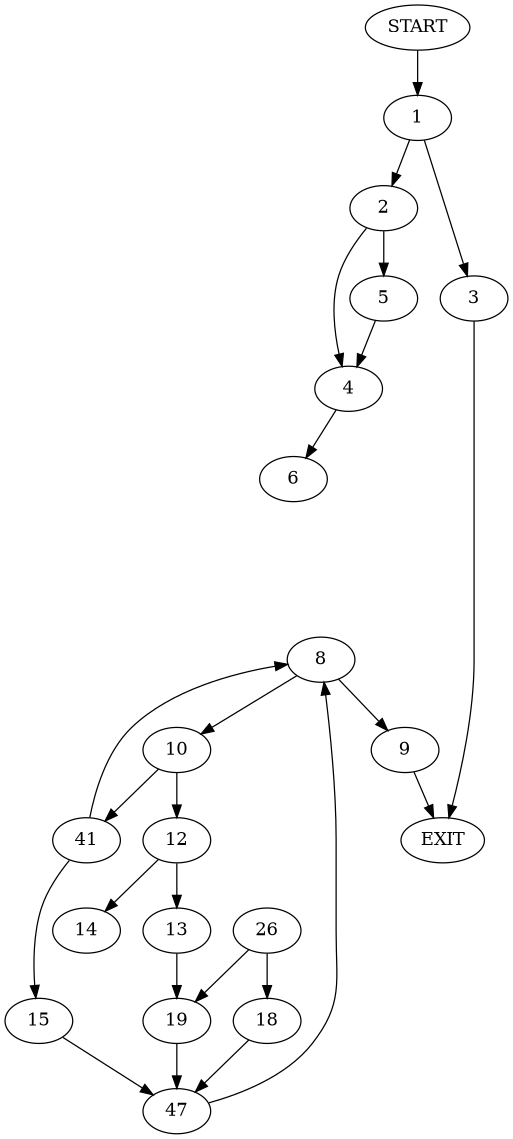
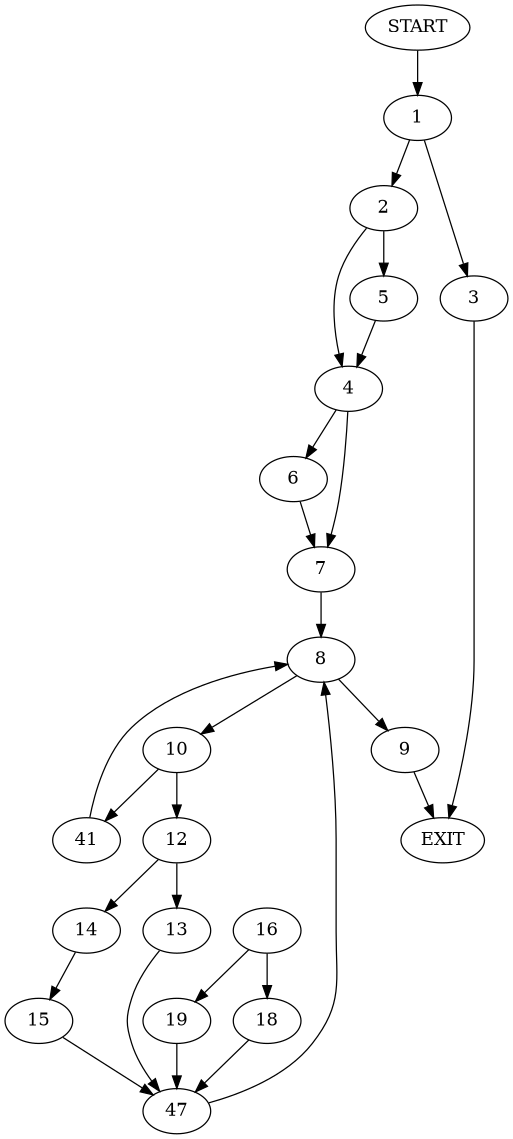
  digraph {
    n1 [label=START]
    1
    2
    3
    n5 [label=EXIT]
    4
    5
    6
+   7
    8
    9
    10
    n13 [label=41]
    12
    13
    14
    n17 [label=47]
    15
-   16 [label=26]
+   16
    18
    19
    n1 -> 1
    1 -> 2
    1 -> 3
    2 -> 4
    2 -> 5
    3 -> n5
    4 -> 6
+   4 -> 7
    5 -> 4
+   6 -> 7
+   7 -> 8
    8 -> 9
    8 -> 10
    9 -> n5
    10 -> n13
    10 -> 12
    n13 -> 8
    12 -> 13
    12 -> 14
-   13 -> 19
-   n13 -> 15
+   13 -> n17
+   14 -> 15
    n17 -> 8
    15 -> n17
    16 -> 18
    16 -> 19
    18 -> n17
    19 -> n17
  }
